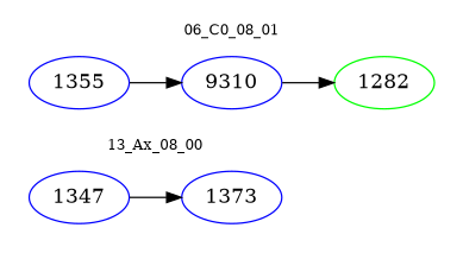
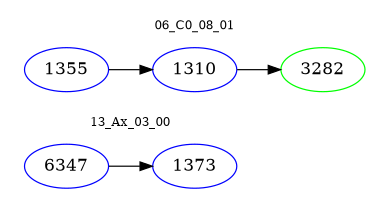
  digraph {
    rankdir=LR
    node [color=blue]
    edge [color=black]
-   n1 [label=1347]
+   n1 [label=6347]
    n2 [label=1373]
-   n3 [label=9310]
-   n4 [color=green label=1282]
+   n3 [label=1310]
+   n4 [color=green label=3282]
    n5 [label=1355]
    subgraph cluster_1 {
      color=white
      fontsize=10
-     label="13_Ax_08_00"
+     label="13_Ax_03_00"
      n1
      n2
    }
    subgraph cluster_2 {
      color=white
      fontsize=10
      label="06_C0_08_01"
      n3
      n4
      n5
    }
    n1 -> n2
    n3 -> n4
    n5 -> n3
  }
